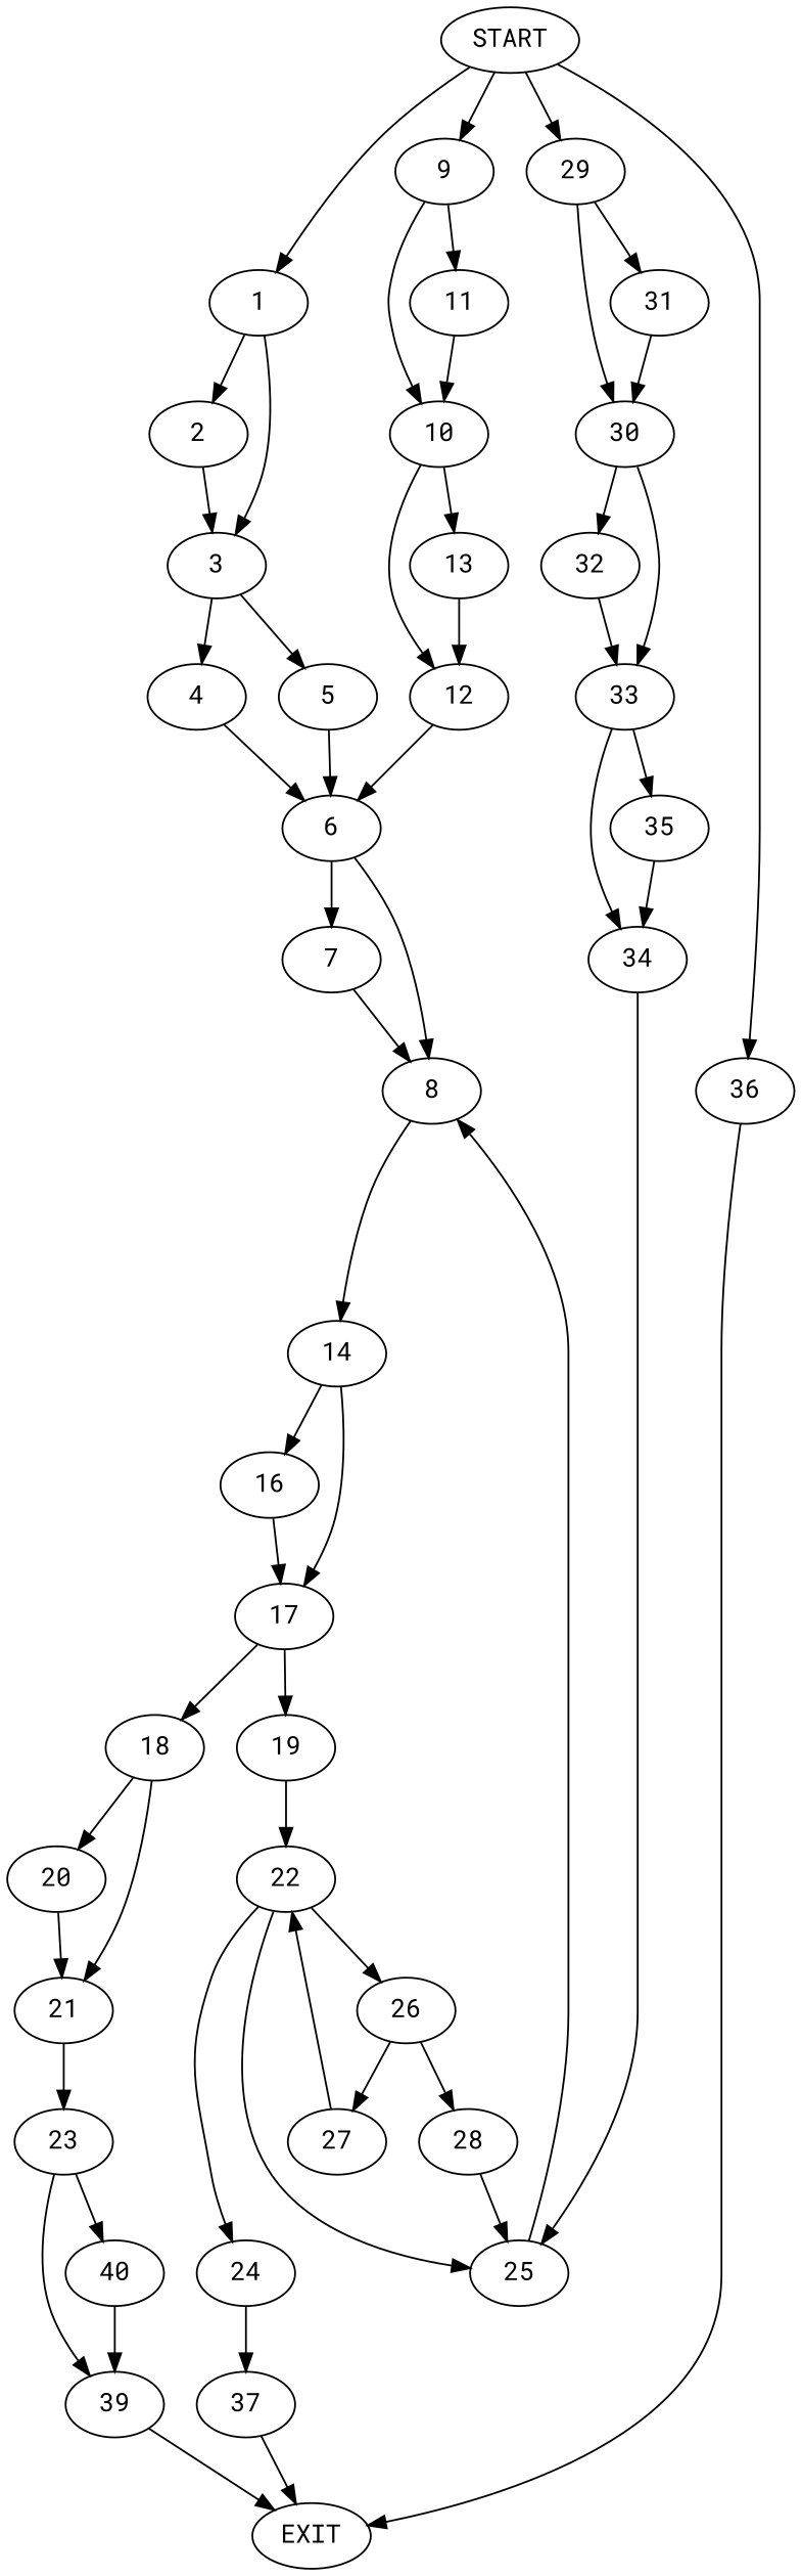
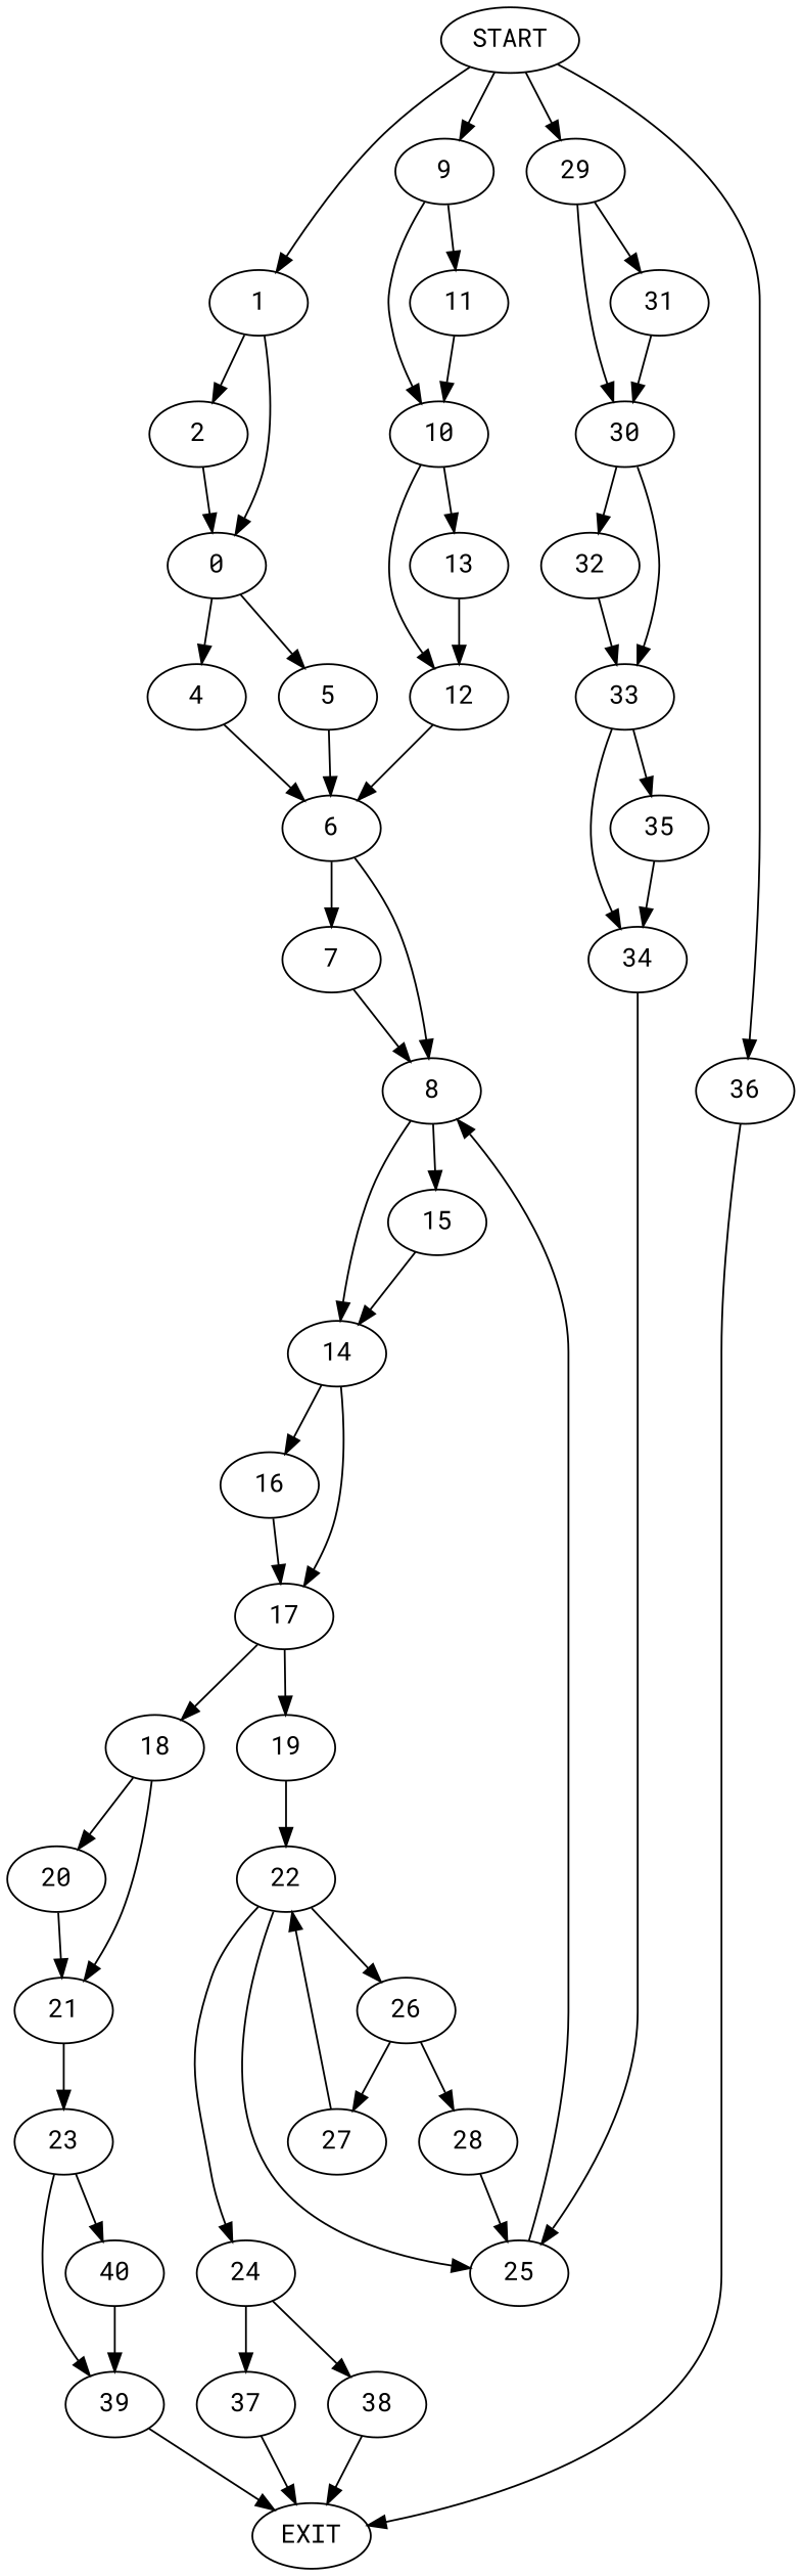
  digraph {
    fontname="Roboto Mono"
    node [fontname="Roboto Mono"]
    edge [fontname="Roboto Mono"]
    n1 [label=START]
    1
    9
    29
    36
    2
-   3
+   3 [label=0]
    10
    11
    30
    31
    n12 [label=EXIT]
    4
    5
    6
    7
    8
    14
+   15
    16
    17
    12
    13
    18
    19
    20
    21
    22
    23
    24
    25
    26
    39
    40
    37
+   38
    27
    28
    32
    33
    34
    35
    n1 -> 1
    n1 -> 9
    n1 -> 29
    n1 -> 36
    1 -> 2
    1 -> 3
    9 -> 10
    9 -> 11
    29 -> 30
    29 -> 31
    36 -> n12
    2 -> 3
    3 -> 4
    3 -> 5
    10 -> 12
    10 -> 13
    11 -> 10
    30 -> 32
    30 -> 33
    31 -> 30
    4 -> 6
    5 -> 6
    6 -> 7
    6 -> 8
    7 -> 8
    8 -> 14
+   8 -> 15
    14 -> 16
    14 -> 17
+   15 -> 14
    16 -> 17
    17 -> 18
    17 -> 19
    12 -> 6
    13 -> 12
    18 -> 20
    18 -> 21
    19 -> 22
    20 -> 21
    21 -> 23
    22 -> 24
    22 -> 25
    22 -> 26
    23 -> 39
    23 -> 40
    24 -> 37
+   24 -> 38
    25 -> 8
    26 -> 27
    26 -> 28
    39 -> n12
    40 -> 39
    37 -> n12
+   38 -> n12
    27 -> 22
    28 -> 25
    32 -> 33
    33 -> 34
    33 -> 35
    34 -> 25
    35 -> 34
  }
